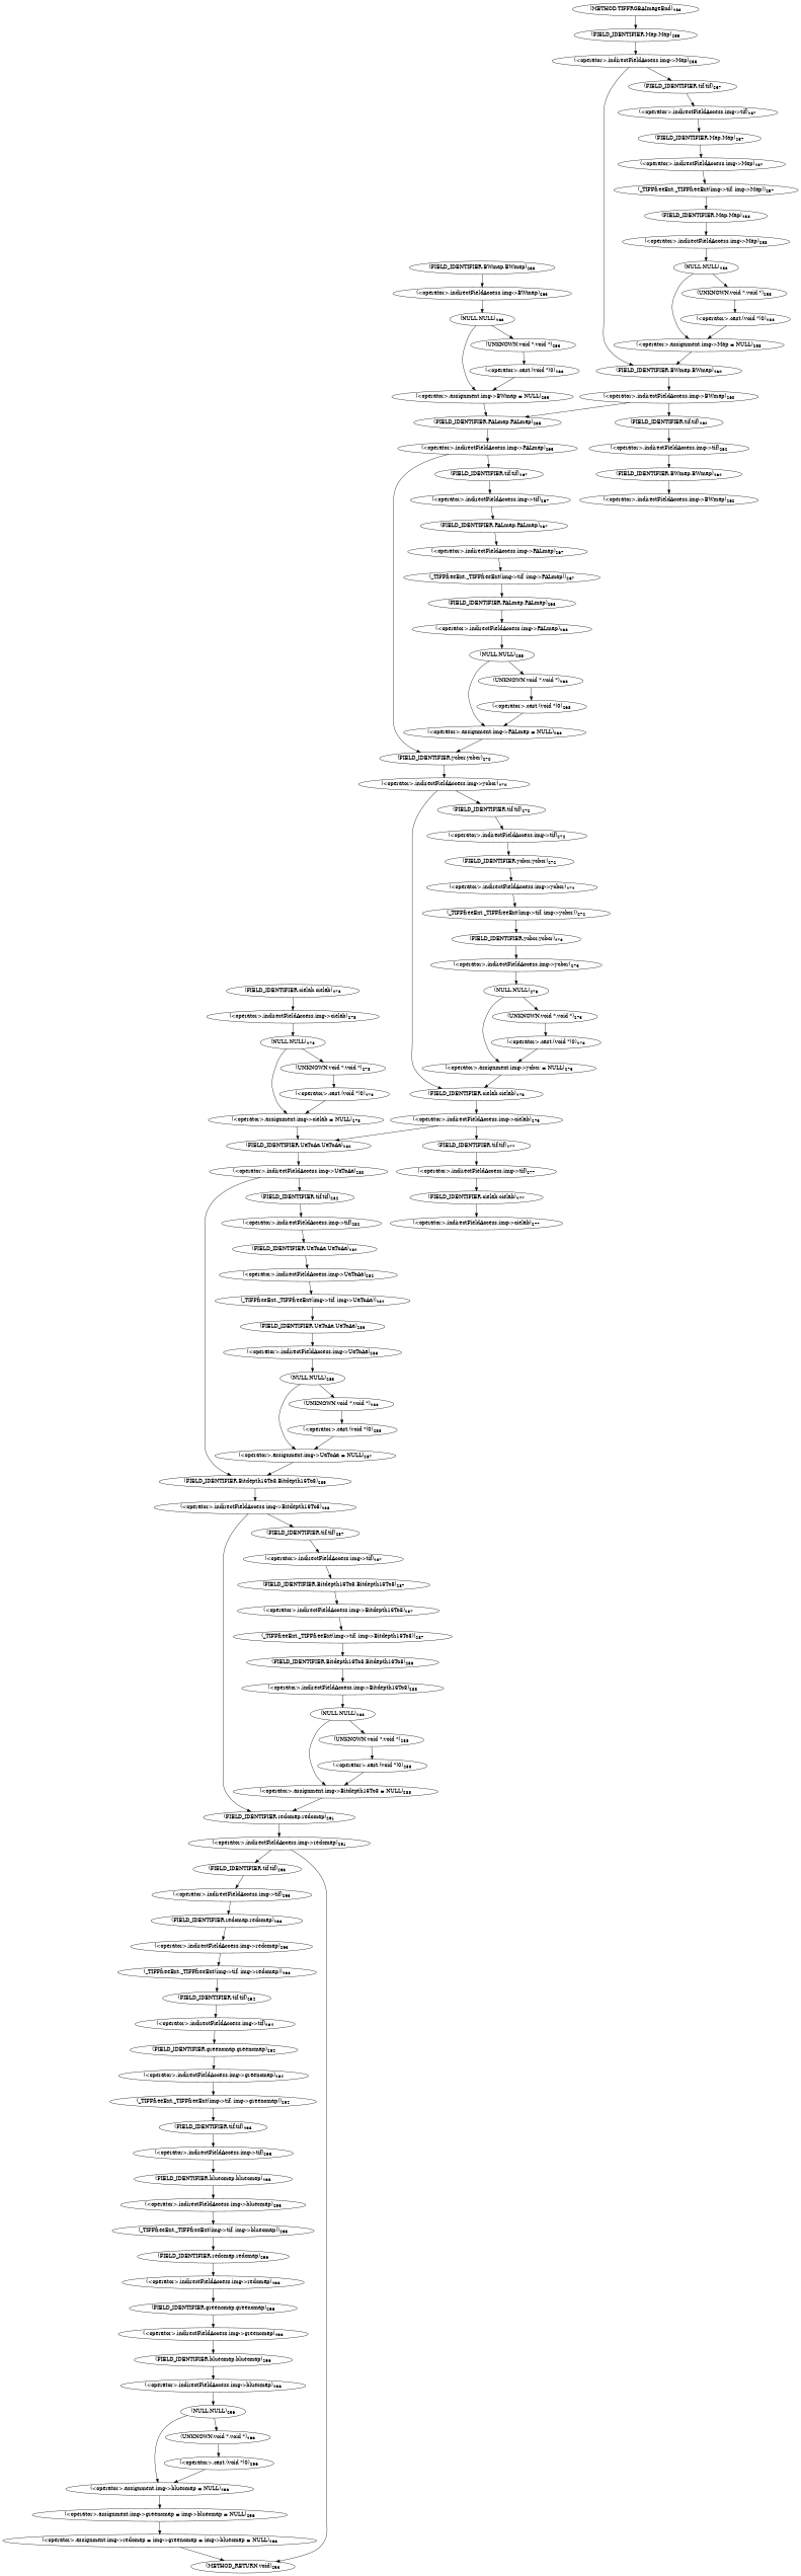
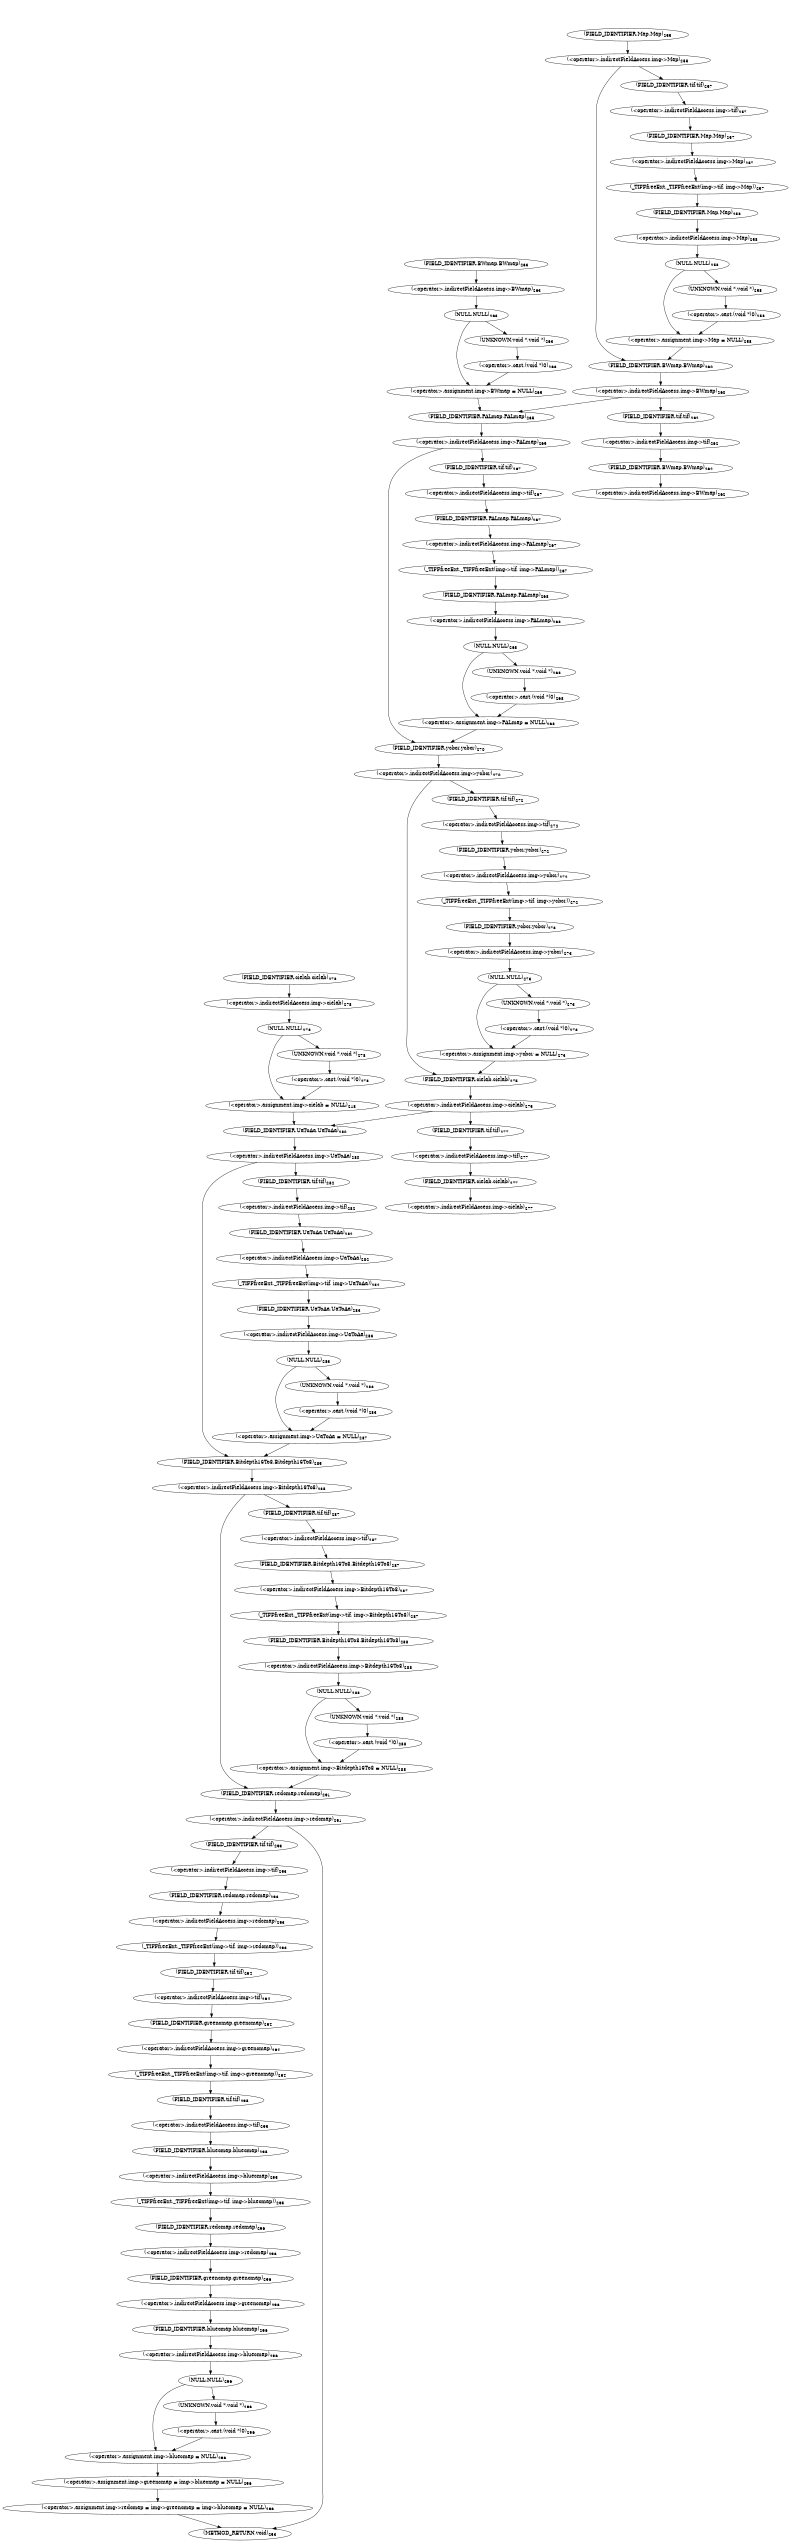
  digraph {
    n1 [label=<(&lt;operator&gt;.indirectFieldAccess,img-&gt;Map)<SUB>255</SUB>>]
    n2 [label=<(FIELD_IDENTIFIER,BWmap,BWmap)<SUB>260</SUB>>]
    n3 [label=<(FIELD_IDENTIFIER,tif,tif)<SUB>257</SUB>>]
    n4 [label=<(&lt;operator&gt;.indirectFieldAccess,img-&gt;BWmap)<SUB>260</SUB>>]
    n5 [label=<(&lt;operator&gt;.indirectFieldAccess,img-&gt;tif)<SUB>257</SUB>>]
    n6 [label=<(FIELD_IDENTIFIER,PALmap,PALmap)<SUB>265</SUB>>]
    n7 [label=<(FIELD_IDENTIFIER,tif,tif)<SUB>262</SUB>>]
    n8 [label=<(&lt;operator&gt;.indirectFieldAccess,img-&gt;PALmap)<SUB>265</SUB>>]
    n9 [label=<(&lt;operator&gt;.indirectFieldAccess,img-&gt;tif)<SUB>262</SUB>>]
    n10 [label=<(FIELD_IDENTIFIER,ycbcr,ycbcr)<SUB>270</SUB>>]
    n11 [label=<(FIELD_IDENTIFIER,tif,tif)<SUB>267</SUB>>]
    n12 [label=<(&lt;operator&gt;.indirectFieldAccess,img-&gt;ycbcr)<SUB>270</SUB>>]
    n13 [label=<(&lt;operator&gt;.indirectFieldAccess,img-&gt;tif)<SUB>267</SUB>>]
    n14 [label=<(FIELD_IDENTIFIER,cielab,cielab)<SUB>275</SUB>>]
    n15 [label=<(FIELD_IDENTIFIER,tif,tif)<SUB>272</SUB>>]
    n16 [label=<(&lt;operator&gt;.indirectFieldAccess,img-&gt;cielab)<SUB>275</SUB>>]
    n17 [label=<(&lt;operator&gt;.indirectFieldAccess,img-&gt;tif)<SUB>272</SUB>>]
    n18 [label=<(FIELD_IDENTIFIER,UaToAa,UaToAa)<SUB>280</SUB>>]
    n19 [label=<(FIELD_IDENTIFIER,tif,tif)<SUB>277</SUB>>]
    n20 [label=<(&lt;operator&gt;.indirectFieldAccess,img-&gt;UaToAa)<SUB>280</SUB>>]
    n21 [label=<(&lt;operator&gt;.indirectFieldAccess,img-&gt;tif)<SUB>277</SUB>>]
    n22 [label=<(FIELD_IDENTIFIER,Bitdepth16To8,Bitdepth16To8)<SUB>285</SUB>>]
    n23 [label=<(FIELD_IDENTIFIER,tif,tif)<SUB>282</SUB>>]
    n24 [label=<(&lt;operator&gt;.indirectFieldAccess,img-&gt;Bitdepth16To8)<SUB>285</SUB>>]
    n25 [label=<(&lt;operator&gt;.indirectFieldAccess,img-&gt;tif)<SUB>282</SUB>>]
    n26 [label=<(FIELD_IDENTIFIER,redcmap,redcmap)<SUB>291</SUB>>]
    n27 [label=<(FIELD_IDENTIFIER,tif,tif)<SUB>287</SUB>>]
    n28 [label=<(&lt;operator&gt;.indirectFieldAccess,img-&gt;redcmap)<SUB>291</SUB>>]
    n29 [label=<(&lt;operator&gt;.indirectFieldAccess,img-&gt;tif)<SUB>287</SUB>>]
    n30 [label=<(FIELD_IDENTIFIER,tif,tif)<SUB>293</SUB>>]
    n31 [label=<(METHOD_RETURN,void)<SUB>253</SUB>>]
    n32 [label=<(&lt;operator&gt;.indirectFieldAccess,img-&gt;tif)<SUB>293</SUB>>]
    n33 [label=<(FIELD_IDENTIFIER,Map,Map)<SUB>255</SUB>>]
    n34 [label=<(_TIFFfreeExt,_TIFFfreeExt(img-&gt;tif, img-&gt;Map))<SUB>257</SUB>>]
    n35 [label=<(FIELD_IDENTIFIER,Map,Map)<SUB>258</SUB>>]
    n36 [label=<(&lt;operator&gt;.indirectFieldAccess,img-&gt;Map)<SUB>258</SUB>>]
    n37 [label=<(&lt;operator&gt;.assignment,img-&gt;Map = NULL)<SUB>258</SUB>>]
    n38 [label=<(FIELD_IDENTIFIER,BWmap,BWmap)<SUB>263</SUB>>]
    n39 [label=<(&lt;operator&gt;.indirectFieldAccess,img-&gt;BWmap)<SUB>263</SUB>>]
    n40 [label=<(&lt;operator&gt;.assignment,img-&gt;BWmap = NULL)<SUB>265</SUB>>]
    n41 [label=<(_TIFFfreeExt,_TIFFfreeExt(img-&gt;tif, img-&gt;PALmap))<SUB>267</SUB>>]
    n42 [label=<(FIELD_IDENTIFIER,PALmap,PALmap)<SUB>268</SUB>>]
    n43 [label=<(&lt;operator&gt;.indirectFieldAccess,img-&gt;PALmap)<SUB>268</SUB>>]
    n44 [label=<(&lt;operator&gt;.assignment,img-&gt;PALmap = NULL)<SUB>268</SUB>>]
    n45 [label=<(_TIFFfreeExt,_TIFFfreeExt(img-&gt;tif, img-&gt;ycbcr))<SUB>272</SUB>>]
    n46 [label=<(FIELD_IDENTIFIER,ycbcr,ycbcr)<SUB>273</SUB>>]
    n47 [label=<(&lt;operator&gt;.indirectFieldAccess,img-&gt;ycbcr)<SUB>273</SUB>>]
    n48 [label=<(&lt;operator&gt;.assignment,img-&gt;ycbcr = NULL)<SUB>273</SUB>>]
    n49 [label=<(FIELD_IDENTIFIER,cielab,cielab)<SUB>278</SUB>>]
    n50 [label=<(&lt;operator&gt;.indirectFieldAccess,img-&gt;cielab)<SUB>278</SUB>>]
-   n51 [label=<(&lt;operator&gt;.assignment,img-&gt;cielab = NULL)<SUB>278</SUB>>]
+   n51 [label=<(&lt;operator&gt;.assignment,img-&gt;cielab = NULL)<SUB>218</SUB>>]
    n52 [label=<(_TIFFfreeExt,_TIFFfreeExt(img-&gt;tif, img-&gt;UaToAa))<SUB>282</SUB>>]
    n53 [label=<(FIELD_IDENTIFIER,UaToAa,UaToAa)<SUB>283</SUB>>]
    n54 [label=<(&lt;operator&gt;.indirectFieldAccess,img-&gt;UaToAa)<SUB>283</SUB>>]
    n55 [label=<(&lt;operator&gt;.assignment,img-&gt;UaToAa = NULL)<SUB>287</SUB>>]
    n56 [label=<(_TIFFfreeExt,_TIFFfreeExt(img-&gt;tif, img-&gt;Bitdepth16To8))<SUB>287</SUB>>]
    n57 [label=<(FIELD_IDENTIFIER,Bitdepth16To8,Bitdepth16To8)<SUB>288</SUB>>]
    n58 [label=<(&lt;operator&gt;.indirectFieldAccess,img-&gt;Bitdepth16To8)<SUB>288</SUB>>]
    n59 [label=<(&lt;operator&gt;.assignment,img-&gt;Bitdepth16To8 = NULL)<SUB>288</SUB>>]
    n60 [label=<(_TIFFfreeExt,_TIFFfreeExt(img-&gt;tif, img-&gt;redcmap))<SUB>293</SUB>>]
    n61 [label=<(FIELD_IDENTIFIER,tif,tif)<SUB>294</SUB>>]
    n62 [label=<(&lt;operator&gt;.indirectFieldAccess,img-&gt;tif)<SUB>294</SUB>>]
    n63 [label=<(_TIFFfreeExt,_TIFFfreeExt(img-&gt;tif, img-&gt;greencmap))<SUB>294</SUB>>]
    n64 [label=<(FIELD_IDENTIFIER,tif,tif)<SUB>295</SUB>>]
    n65 [label=<(&lt;operator&gt;.indirectFieldAccess,img-&gt;tif)<SUB>295</SUB>>]
    n66 [label=<(_TIFFfreeExt,_TIFFfreeExt(img-&gt;tif, img-&gt;bluecmap))<SUB>295</SUB>>]
    n67 [label=<(FIELD_IDENTIFIER,redcmap,redcmap)<SUB>296</SUB>>]
    n68 [label=<(&lt;operator&gt;.indirectFieldAccess,img-&gt;redcmap)<SUB>296</SUB>>]
    n69 [label=<(&lt;operator&gt;.assignment,img-&gt;redcmap = img-&gt;greencmap = img-&gt;bluecmap = NULL)<SUB>296</SUB>>]
    n70 [label=<(FIELD_IDENTIFIER,Map,Map)<SUB>257</SUB>>]
    n71 [label=<(&lt;operator&gt;.indirectFieldAccess,img-&gt;Map)<SUB>257</SUB>>]
    n72 [label=<(NULL,NULL)<SUB>258</SUB>>]
    n73 [label=<(UNKNOWN,void *,void *)<SUB>258</SUB>>]
    n74 [label=<(&lt;operator&gt;.cast,(void *)0)<SUB>258</SUB>>]
    n75 [label=<(FIELD_IDENTIFIER,BWmap,BWmap)<SUB>262</SUB>>]
    n76 [label=<(&lt;operator&gt;.indirectFieldAccess,img-&gt;BWmap)<SUB>262</SUB>>]
    n77 [label=<(NULL,NULL)<SUB>263</SUB>>]
    n78 [label=<(UNKNOWN,void *,void *)<SUB>263</SUB>>]
    n79 [label=<(&lt;operator&gt;.cast,(void *)0)<SUB>263</SUB>>]
    n80 [label=<(FIELD_IDENTIFIER,PALmap,PALmap)<SUB>267</SUB>>]
    n81 [label=<(&lt;operator&gt;.indirectFieldAccess,img-&gt;PALmap)<SUB>267</SUB>>]
    n82 [label=<(NULL,NULL)<SUB>268</SUB>>]
    n83 [label=<(UNKNOWN,void *,void *)<SUB>268</SUB>>]
    n84 [label=<(&lt;operator&gt;.cast,(void *)0)<SUB>268</SUB>>]
    n85 [label=<(FIELD_IDENTIFIER,ycbcr,ycbcr)<SUB>272</SUB>>]
    n86 [label=<(&lt;operator&gt;.indirectFieldAccess,img-&gt;ycbcr)<SUB>272</SUB>>]
    n87 [label=<(NULL,NULL)<SUB>273</SUB>>]
    n88 [label=<(UNKNOWN,void *,void *)<SUB>273</SUB>>]
    n89 [label=<(&lt;operator&gt;.cast,(void *)0)<SUB>273</SUB>>]
    n90 [label=<(FIELD_IDENTIFIER,cielab,cielab)<SUB>277</SUB>>]
    n91 [label=<(&lt;operator&gt;.indirectFieldAccess,img-&gt;cielab)<SUB>277</SUB>>]
    n92 [label=<(NULL,NULL)<SUB>278</SUB>>]
    n93 [label=<(UNKNOWN,void *,void *)<SUB>278</SUB>>]
    n94 [label=<(&lt;operator&gt;.cast,(void *)0)<SUB>278</SUB>>]
    n95 [label=<(FIELD_IDENTIFIER,UaToAa,UaToAa)<SUB>282</SUB>>]
    n96 [label=<(&lt;operator&gt;.indirectFieldAccess,img-&gt;UaToAa)<SUB>282</SUB>>]
    n97 [label=<(NULL,NULL)<SUB>283</SUB>>]
    n98 [label=<(UNKNOWN,void *,void *)<SUB>283</SUB>>]
    n99 [label=<(&lt;operator&gt;.cast,(void *)0)<SUB>283</SUB>>]
    n100 [label=<(FIELD_IDENTIFIER,Bitdepth16To8,Bitdepth16To8)<SUB>287</SUB>>]
    n101 [label=<(&lt;operator&gt;.indirectFieldAccess,img-&gt;Bitdepth16To8)<SUB>287</SUB>>]
    n102 [label=<(NULL,NULL)<SUB>288</SUB>>]
    n103 [label=<(UNKNOWN,void *,void *)<SUB>288</SUB>>]
    n104 [label=<(&lt;operator&gt;.cast,(void *)0)<SUB>288</SUB>>]
    n105 [label=<(FIELD_IDENTIFIER,redcmap,redcmap)<SUB>293</SUB>>]
    n106 [label=<(&lt;operator&gt;.indirectFieldAccess,img-&gt;redcmap)<SUB>293</SUB>>]
    n107 [label=<(FIELD_IDENTIFIER,greencmap,greencmap)<SUB>294</SUB>>]
    n108 [label=<(&lt;operator&gt;.indirectFieldAccess,img-&gt;greencmap)<SUB>294</SUB>>]
    n109 [label=<(FIELD_IDENTIFIER,bluecmap,bluecmap)<SUB>295</SUB>>]
    n110 [label=<(&lt;operator&gt;.indirectFieldAccess,img-&gt;bluecmap)<SUB>295</SUB>>]
    n111 [label=<(FIELD_IDENTIFIER,greencmap,greencmap)<SUB>296</SUB>>]
    n112 [label=<(&lt;operator&gt;.indirectFieldAccess,img-&gt;greencmap)<SUB>296</SUB>>]
    n113 [label=<(&lt;operator&gt;.assignment,img-&gt;greencmap = img-&gt;bluecmap = NULL)<SUB>296</SUB>>]
    n114 [label=<(FIELD_IDENTIFIER,bluecmap,bluecmap)<SUB>296</SUB>>]
    n115 [label=<(&lt;operator&gt;.indirectFieldAccess,img-&gt;bluecmap)<SUB>296</SUB>>]
    n116 [label=<(&lt;operator&gt;.assignment,img-&gt;bluecmap = NULL)<SUB>296</SUB>>]
    n117 [label=<(NULL,NULL)<SUB>296</SUB>>]
    n118 [label=<(UNKNOWN,void *,void *)<SUB>296</SUB>>]
    n119 [label=<(&lt;operator&gt;.cast,(void *)0)<SUB>296</SUB>>]
-   n120 [label=<(METHOD,TIFFRGBAImageEnd)<SUB>253</SUB>>]
    n1 -> n2
    n1 -> n3
    n2 -> n4
    n3 -> n5
    n4 -> n6
    n4 -> n7
    n5 -> n70
    n6 -> n8
    n7 -> n9
    n8 -> n10
    n8 -> n11
    n9 -> n75
    n10 -> n12
    n11 -> n13
    n12 -> n14
    n12 -> n15
    n13 -> n80
    n14 -> n16
    n15 -> n17
    n16 -> n18
    n16 -> n19
    n17 -> n85
    n18 -> n20
    n19 -> n21
    n20 -> n22
    n20 -> n23
    n21 -> n90
    n22 -> n24
    n23 -> n25
    n24 -> n26
    n24 -> n27
    n25 -> n95
    n26 -> n28
    n27 -> n29
    n28 -> n30
    n28 -> n31
    n29 -> n100
    n30 -> n32
    n32 -> n105
    n33 -> n1
    n34 -> n35
    n35 -> n36
    n36 -> n72
    n37 -> n2
    n38 -> n39
    n39 -> n77
    n40 -> n6
    n41 -> n42
    n42 -> n43
    n43 -> n82
    n44 -> n10
    n45 -> n46
    n46 -> n47
    n47 -> n87
    n48 -> n14
    n49 -> n50
    n50 -> n92
    n51 -> n18
    n52 -> n53
    n53 -> n54
    n54 -> n97
    n55 -> n22
    n56 -> n57
    n57 -> n58
    n58 -> n102
    n59 -> n26
    n60 -> n61
    n61 -> n62
    n62 -> n107
    n63 -> n64
    n64 -> n65
    n65 -> n109
    n66 -> n67
    n67 -> n68
    n68 -> n111
    n69 -> n31
    n70 -> n71
    n71 -> n34
    n72 -> n37
    n72 -> n73
    n73 -> n74
    n74 -> n37
    n75 -> n76
    n77 -> n40
    n77 -> n78
    n78 -> n79
    n79 -> n40
    n80 -> n81
    n81 -> n41
    n82 -> n44
    n82 -> n83
    n83 -> n84
    n84 -> n44
    n85 -> n86
    n86 -> n45
    n87 -> n48
    n87 -> n88
    n88 -> n89
    n89 -> n48
    n90 -> n91
    n92 -> n51
    n92 -> n93
    n93 -> n94
    n94 -> n51
    n95 -> n96
    n96 -> n52
    n97 -> n55
    n97 -> n98
    n98 -> n99
    n99 -> n55
    n100 -> n101
    n101 -> n56
    n102 -> n59
    n102 -> n103
    n103 -> n104
    n104 -> n59
    n105 -> n106
    n106 -> n60
    n107 -> n108
    n108 -> n63
    n109 -> n110
    n110 -> n66
    n111 -> n112
    n112 -> n114
    n113 -> n69
    n114 -> n115
    n115 -> n117
    n116 -> n113
    n117 -> n116
    n117 -> n118
    n118 -> n119
    n119 -> n116
-   n120 -> n33
  }
